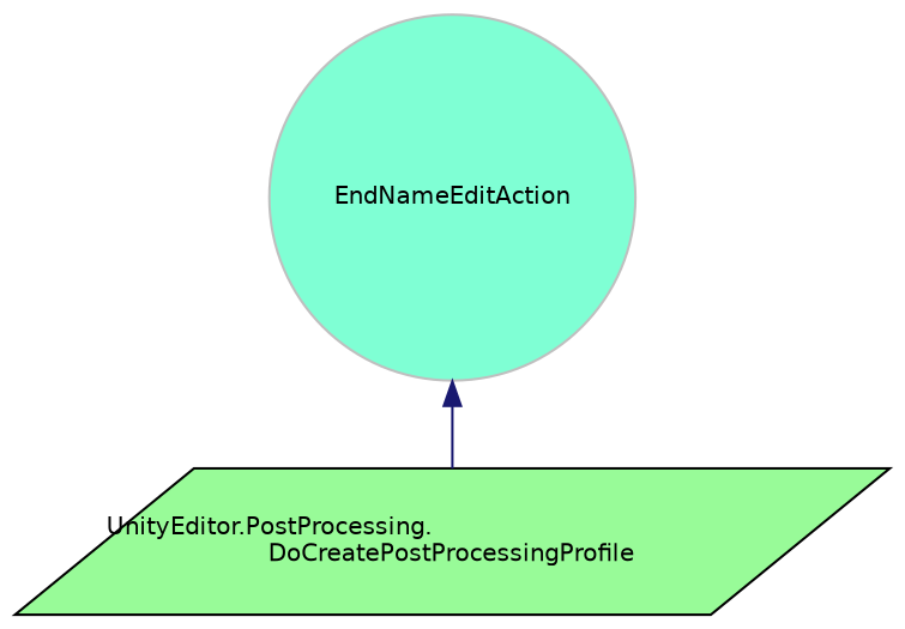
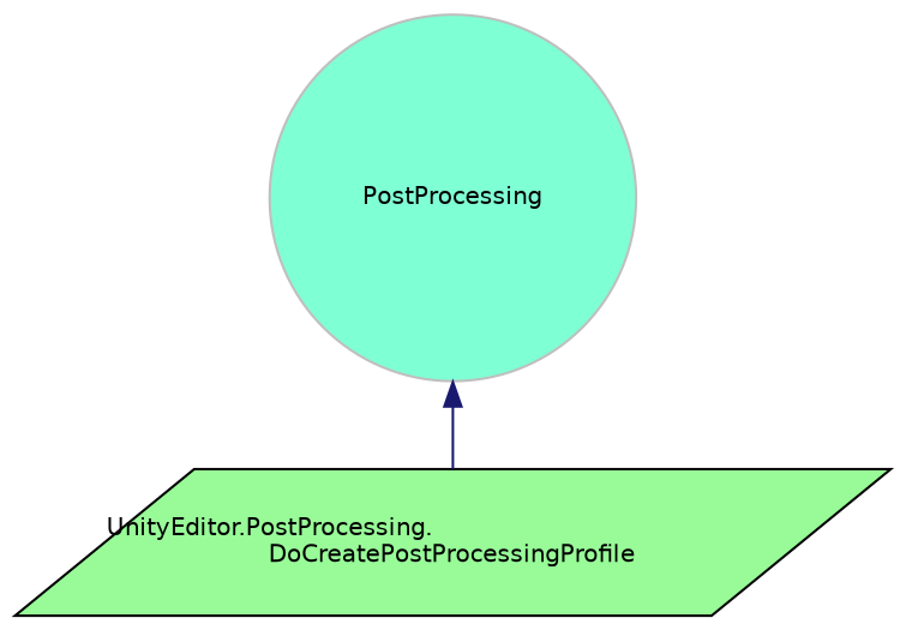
  digraph {
    rankdir=TB
    node [fontname=Helvetica fontsize=10 style=filled]
-   n1 [color=grey75 fillcolor=aquamarine height=0.2 label=EndNameEditAction shape=circle width=0.4]
+   n1 [color=grey75 fillcolor=aquamarine height=0.2 label=PostProcessing shape=circle width=0.4]
    n2 [color=black fillcolor=palegreen height=0.2 label="UnityEditor.PostProcessing.\lDoCreatePostProcessingProfile" shape=parallelogram width=0.4]
    n1 -> n2 [color=midnightblue dir=back fontname=Helvetica fontsize=10 labelfontname=Helvetica labelfontsize=10 style=solid]
  }
